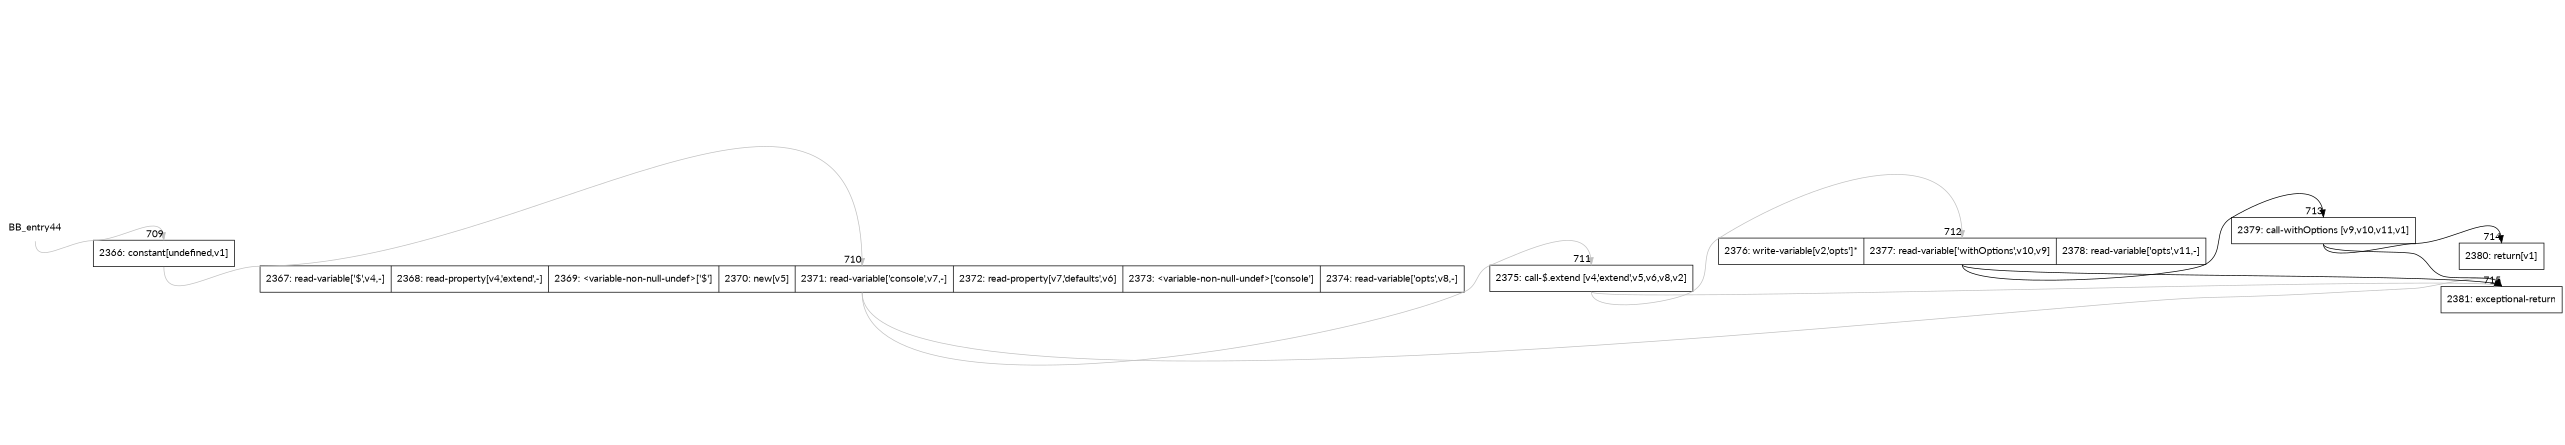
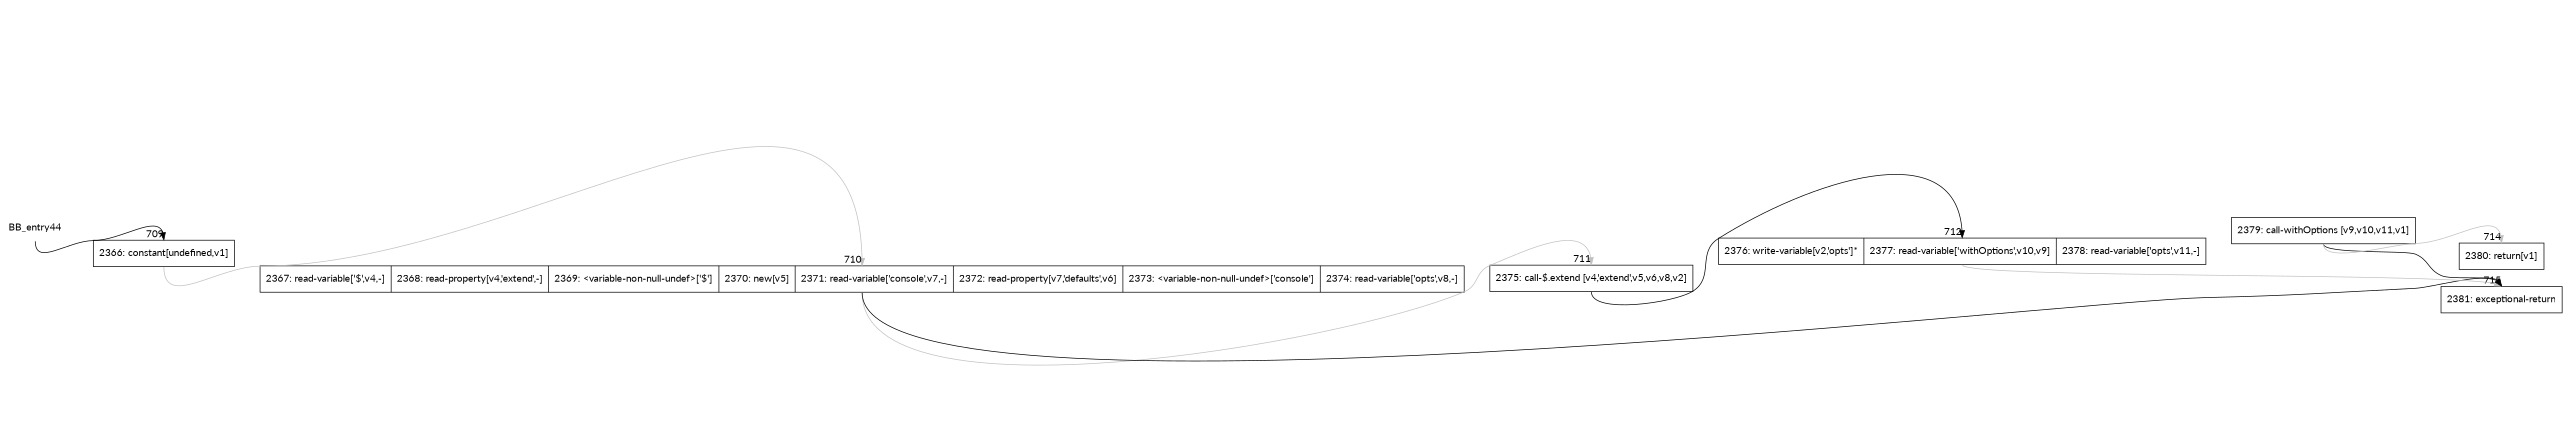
  digraph {
    fontname=Lato
    rankdir=LR
    node [fontname=Lato shape=record]
    edge [fontname=Lato headport=n tailport=s color=gray]
    n1 [label=BB_entry44 shape=none]
    n2 [label="{2366: constant[undefined,v1]}"]
    n3 [label="{2367: read-variable['$',v4,-]|2368: read-property[v4,'extend',-]|2369: \<variable-non-null-undef\>['$']|2370: new[v5]|2371: read-variable['console',v7,-]|2372: read-property[v7,'defaults',v6]|2373: \<variable-non-null-undef\>['console']|2374: read-variable['opts',v8,-]}"]
    n4 [label="{2375: call-$.extend [v4,'extend',v5,v6,v8,v2]}"]
    n5 [label="{2381: exceptional-return}"]
    n6 [label="{2376: write-variable[v2,'opts']*|2377: read-variable['withOptions',v10,v9]|2378: read-variable['opts',v11,-]}"]
    n7 [label="{2379: call-withOptions [v9,v10,v11,v1]}"]
    n8 [label="{2380: return[v1]}"]
-   n1 -> n2 [headlabel="    709"]
+   n1 -> n2 [headlabel="    709" color=""]
    n2 -> n3 [headlabel="      710"]
    n3 -> n4 [headlabel="      711"]
-   n3 -> n5 [headlabel="      715"]
-   n4 -> n5
-   n4 -> n6 [headlabel="      712"]
-   n6 -> n5 [color=black]
-   n6 -> n7 [headlabel="      713" color=""]
+   n3 -> n5 [color=black headlabel="      715"]
+   n4 -> n6 [headlabel="      712" color=""]
+   n6 -> n5
    n7 -> n5 [color=black]
-   n7 -> n8 [headlabel="      714" color=""]
+   n7 -> n8 [headlabel="      714"]
  }
